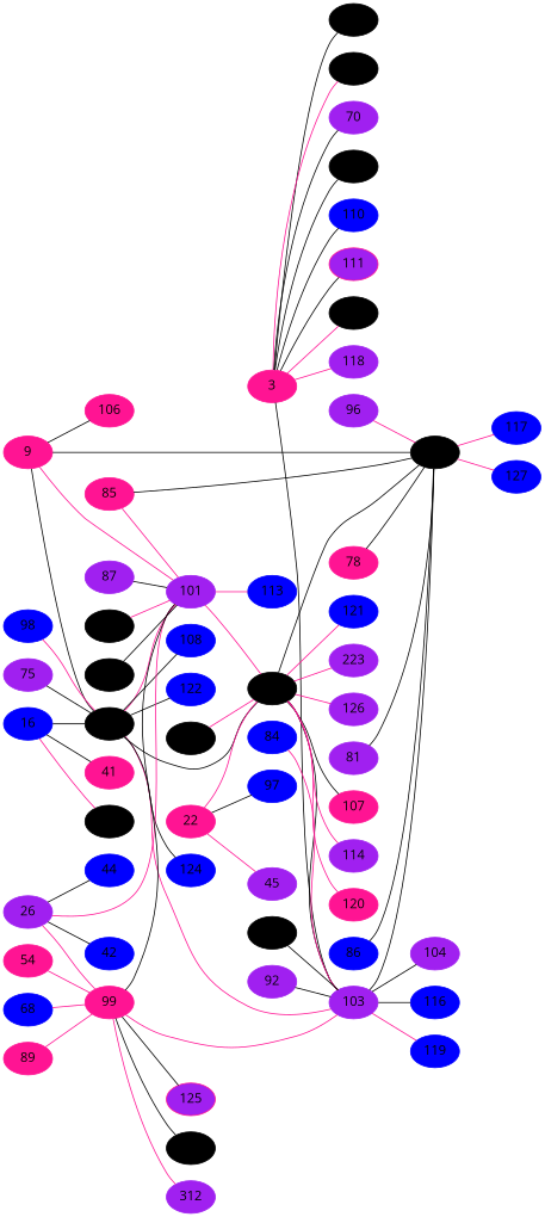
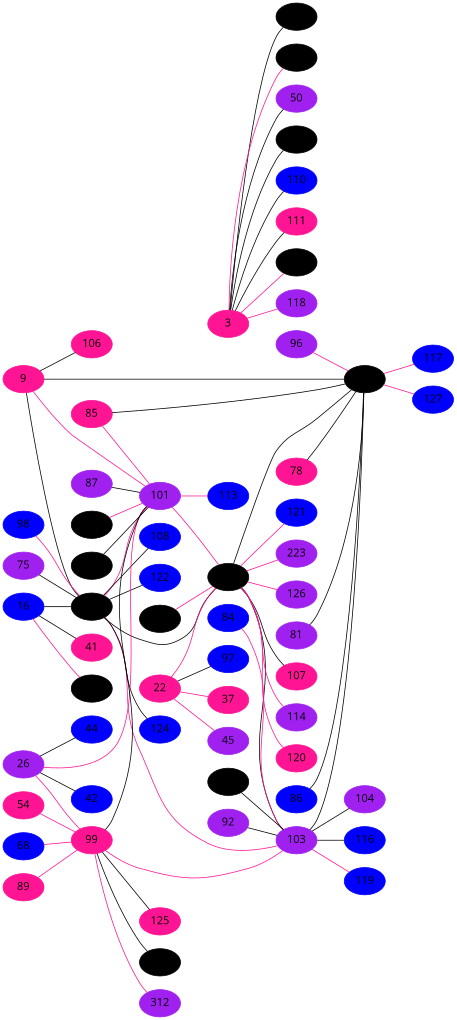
  graph {
    fontname="Open Sans"
    rankdir=LR
    node [color=blue fontname="Open Sans" style=filled]
    edge [color=black fontname="Open Sans"]
    3 [color=deeppink super="+1"]
    48 [color=black]
    60 [color=black]
-   70 [color=purple]
+   70 [color=purple label=50]
    79 [color=black]
    103 [color=purple super="+5+6+32+34+62+69"]
    110
-   111 [color=deeppink super="+49" fillcolor=purple]
+   111 [color=deeppink super="+49"]
    115 [color=black]
    118 [color=purple]
    105 [color=black super="+93+10+64+36+50+51+53+63+65"]
    104 [color=purple]
    116
    119
    9 [color=deeppink super="+7"]
    100 [color=black super="+15+18+31+40+52+56+58+67+72"]
    101 [color=purple super="+61+83+77"]
    106 [color=deeppink]
    102 [color=black super="+33+66"]
    108 [super="+74"]
    122 [super="+47"]
    124
    113
    117
    127
    16 [super="+14"]
    41 [color=deeppink]
    88 [color=black]
    22 [color=deeppink super="+20"]
+   37 [color=deeppink]
    45 [color=purple]
    97
    107 [color=deeppink]
    114 [color=purple]
    120 [color=deeppink]
    121
    n37 [color=purple label=223]
    126 [color=purple]
    26 [color=purple super="+25"]
    42
    44
    99 [color=deeppink super="+30+38"]
    109 [color=black super="+76"]
    n44 [color=purple label=312 super="+73"]
-   125 [color=deeppink fillcolor=purple]
+   125 [color=deeppink]
    54 [color=deeppink]
    68
    75 [color=purple]
    78 [color=deeppink]
    80 [color=black]
    81 [color=purple]
    84 [super="+82"]
    85 [color=deeppink]
    86
    87 [color=purple]
    89 [color=deeppink]
    90 [color=black]
    91 [color=black super="+35"]
    92 [color=purple]
    94 [color=black]
    96 [color=purple]
    98 [super="+95"]
    3 -- 48
    3 -- 60 [color=deeppink]
    3 -- 70
    3 -- 79
-   3 -- 103 [weight=8]
    3 -- 110
    3 -- 111
    3 -- 115 [color=deeppink]
    3 -- 118 [color=deeppink]
    103 -- 105
    103 -- 104
    103 -- 116
    103 -- 119 [color=deeppink]
    105 -- 117 [color=deeppink]
    105 -- 127 [color=deeppink]
    9 -- 105 [weight=8]
    9 -- 100
    9 -- 101 [color=deeppink weight=2]
    9 -- 106
    100 -- 103 [color=deeppink weight=2]
    100 -- 101 [color=deeppink]
    100 -- 102
    100 -- 108
    100 -- 122
    100 -- 124
    101 -- 102 [color=deeppink weight=2]
    101 -- 113 [color=deeppink]
    102 -- 103
    102 -- 105 [weight=2]
    102 -- 107
    102 -- 114 [color=deeppink]
    102 -- 120 [color=deeppink]
    102 -- 121 [color=deeppink]
    102 -- n37 [color=deeppink]
    102 -- 126 [color=deeppink]
    16 -- 100 [weight=8]
    16 -- 41
    16 -- 88 [color=deeppink]
    22 -- 102 [color=deeppink weight=8]
+   22 -- 37 [color=deeppink]
    22 -- 45 [color=deeppink]
    22 -- 97
    26 -- 101 [color=deeppink weight=4]
    26 -- 42
    26 -- 44
    26 -- 99 [color=deeppink weight=4]
    99 -- 103 [color=deeppink weight=2]
    99 -- 101 [weight=4]
    99 -- 109
    99 -- n44 [color=deeppink]
    99 -- 125
    54 -- 99 [color=deeppink]
    68 -- 99 [color=deeppink]
    75 -- 100
    78 -- 105
    80 -- 102 [color=deeppink]
    81 -- 105
    84 -- 103 [color=deeppink]
    85 -- 105
    85 -- 101 [color=deeppink]
    86 -- 105
    87 -- 101
    89 -- 99 [color=deeppink]
    90 -- 101 [color=deeppink]
    91 -- 103
    92 -- 103
    94 -- 101
    96 -- 105 [color=deeppink]
    98 -- 100 [color=deeppink]
  }
